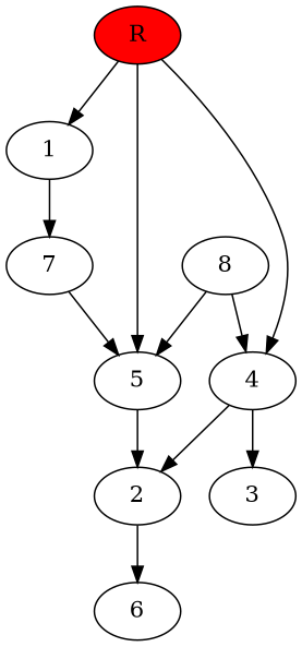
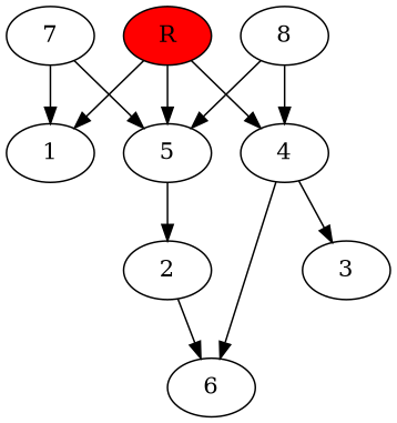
  digraph {
    1
    7
    5
    2
    6
    4
    3
    8
    R [fillcolor="#ff0000" style=filled]
-   1 -> 7
+   7 -> 1
    7 -> 5
    5 -> 2
    2 -> 6
-   4 -> 2
+   4 -> 6
    4 -> 3
    8 -> 5
    8 -> 4
    R -> 1
    R -> 5
    R -> 4
  }
